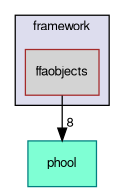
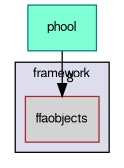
  digraph {
    compound=true
    node [fontname=FreeSans fontsize=10 shape=box style=filled]
    n1 [fillcolor=lightgrey label=ffaobjects pencolor=black color=brown]
    n2 [label=phool fillcolor=aquamarine color=teal]
    subgraph cluster_1 {
      bgcolor="#ddddee"
      fontname=FreeSans
      fontsize=10
      label=framework
      pencolor=black
      n1
    }
-   n1 -> n2 [headlabel=8 labeldistance=1.5 labelfontname=FreeSans labelfontsize=10 style=solid]
+   n2 -> n1 [headlabel=8 labeldistance=1.5 labelfontname=FreeSans labelfontsize=10 style=solid]
  }
